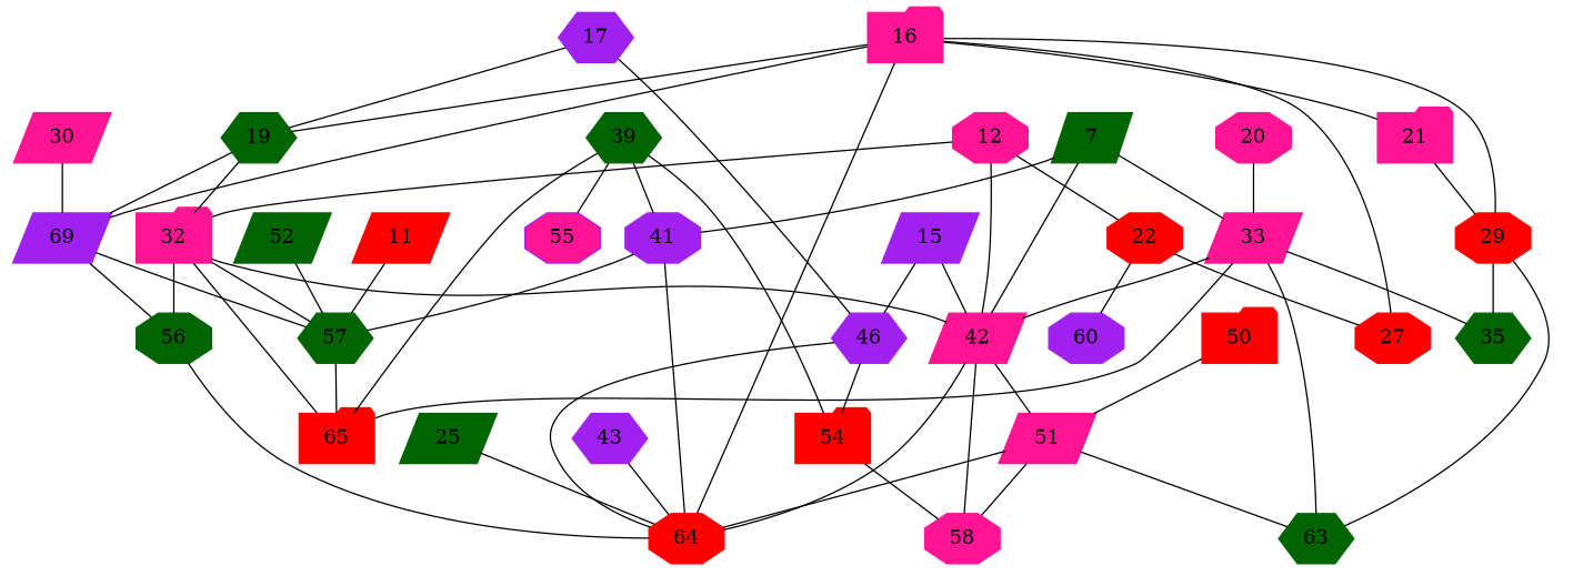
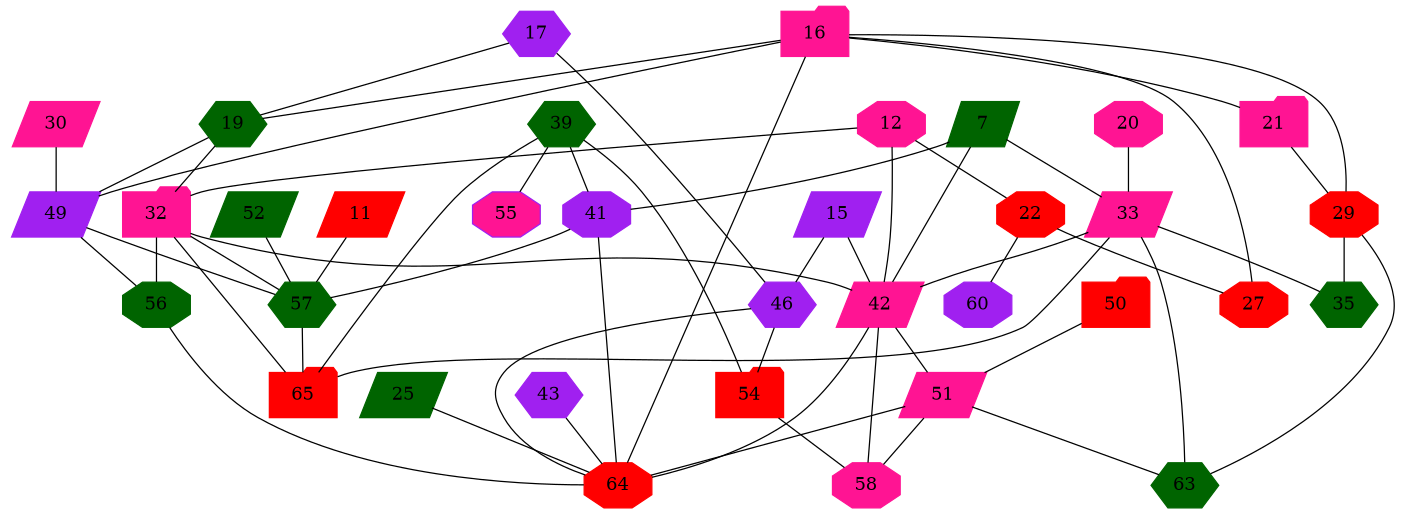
  graph {
    node [color=deeppink shape=octagon style=filled]
    edge [weight=1.0]
    7 [color=darkgreen shape=parallelogram]
    33 [shape=parallelogram]
    41 [color=purple]
    42 [shape=parallelogram]
    35 [color=darkgreen shape=hexagon]
    63 [color=darkgreen shape=hexagon]
    65 [color=red shape=folder]
    57 [color=darkgreen shape=hexagon]
    64 [color=red]
    51 [shape=parallelogram]
    58
    11 [color=red shape=parallelogram]
    12
    22 [color=red]
    n15 [label=32 shape=folder]
    27 [color=red]
    60 [color=purple]
    56 [color=darkgreen]
    15 [color=purple shape=parallelogram]
    46 [color=purple shape=hexagon]
    54 [color=red shape=folder]
    16 [shape=folder]
    19 [color=darkgreen shape=hexagon]
    21 [shape=folder]
    29 [color=red]
-   49 [color=purple shape=parallelogram label=69]
+   49 [color=purple shape=parallelogram]
    17 [color=purple shape=hexagon]
    20
    25 [color=darkgreen shape=parallelogram]
    30 [shape=parallelogram]
    39 [color=darkgreen shape=hexagon]
    55 [color=purple fillcolor=deeppink]
    43 [color=purple shape=hexagon]
    50 [color=red shape=folder]
    52 [color=darkgreen shape=parallelogram]
    7 -- 33
    7 -- 41
    7 -- 42
    33 -- 42
    33 -- 35
    33 -- 63
    33 -- 65
    41 -- 57
    41 -- 64
    42 -- 64
    42 -- 51
    42 -- 58
    57 -- 65
    51 -- 63
    51 -- 64 [weight=2.0]
    51 -- 58
    11 -- 57
    12 -- 42 [weight=2.0]
    12 -- 22
    12 -- n15 [weight=2.0]
    22 -- 27 [weight=2.0]
    22 -- 60 [weight=2.0]
    n15 -- 42
    n15 -- 65
    n15 -- 57
    n15 -- 56
    56 -- 64
    15 -- 42
    15 -- 46
    46 -- 64
    46 -- 54
    54 -- 58
    16 -- 64
    16 -- 27
    16 -- 19
    16 -- 21
    16 -- 29
    16 -- 49
    19 -- n15
    19 -- 49
    21 -- 29
    29 -- 35
    29 -- 63
    49 -- 57
    49 -- 56
    17 -- 46
    17 -- 19
    20 -- 33
    25 -- 64
    30 -- 49
    39 -- 41
    39 -- 65
    39 -- 54
    39 -- 55
    43 -- 64
    50 -- 51
    52 -- 57
  }
